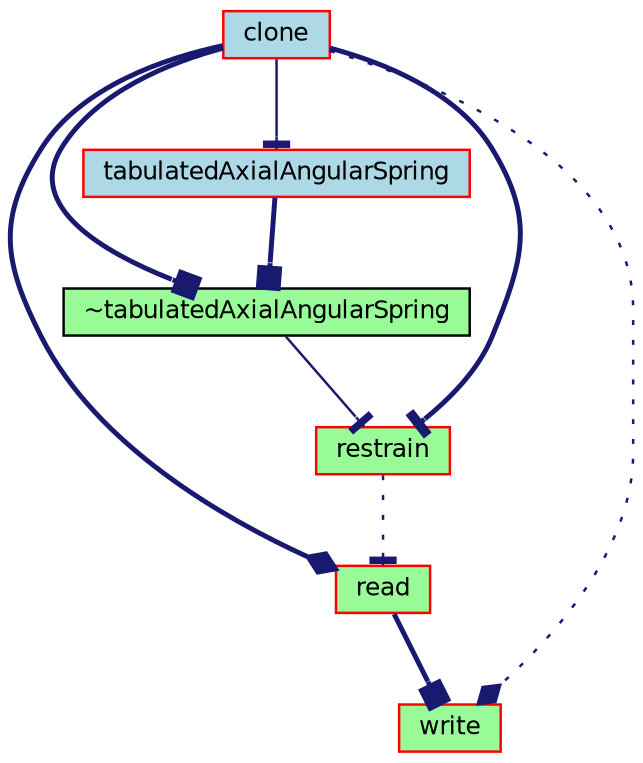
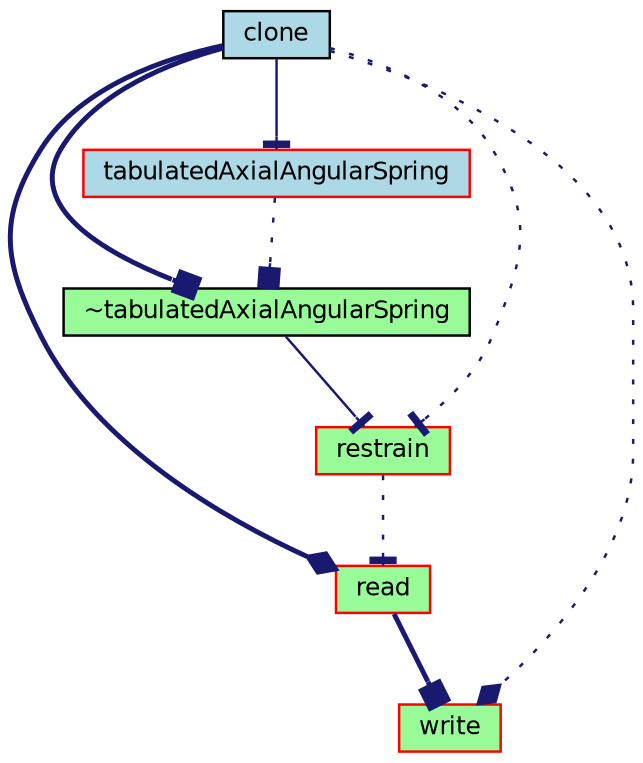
  digraph {
    rankdir=TB
    node [color=red fillcolor=palegreen fontname=Helvetica fontsize=10 shape=record style=filled]
    edge [arrowhead=tee color=midnightblue fontname=Helvetica fontsize=10 labelfontname=Helvetica labelfontsize=10 style=bold]
-   n1 [fillcolor=lightblue fontcolor=black height=0.2 label=clone width=0.4]
+   n1 [color=black fillcolor=lightblue fontcolor=black height=0.2 label=clone width=0.4]
    n2 [height=0.2 label=read width=0.4]
    n3 [height=0.2 label=write width=0.4]
    n4 [height=0.2 label=restrain width=0.4]
    n5 [fillcolor=lightblue height=0.2 label=tabulatedAxialAngularSpring width=0.4]
    n6 [color=black height=0.2 label="~tabulatedAxialAngularSpring" width=0.4]
    n1 -> n2 [arrowhead=diamond]
    n1 -> n3 [arrowhead=diamond style=dotted]
-   n1 -> n4
+   n1 -> n4 [style=dotted]
    n1 -> n5 [style=solid]
    n1 -> n6 [arrowhead=box]
    n2 -> n3 [arrowhead=box]
    n4 -> n2 [style=dotted]
-   n5 -> n6 [arrowhead=box]
+   n5 -> n6 [arrowhead=box style=dotted]
    n6 -> n4 [style=solid]
  }
